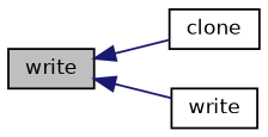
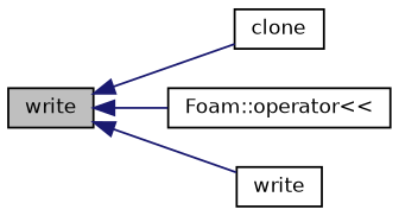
  digraph {
    rankdir=LR
    node [color=black fontname=Helvetica fontsize=10 shape=record]
    edge [color=midnightblue dir=back fontname=Helvetica fontsize=10 labelfontname=Helvetica labelfontsize=10 style=solid]
    n1 [fillcolor=grey75 fontcolor=black height=0.2 label=write style=filled width=0.4]
    n2 [height=0.2 label=clone width=0.4]
+   n3 [height=0.2 label="Foam::operator\<\<" width=0.4]
    n4 [height=0.2 label=write width=0.4]
    n1 -> n2
+   n1 -> n3
    n1 -> n4
  }
